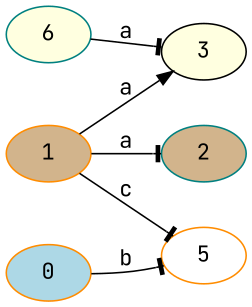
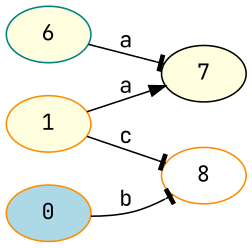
  strict digraph {
    fontname="JetBrains Mono"
    rankdir=LR
    node [color=darkorange fillcolor=tan fontname="JetBrains Mono" style=filled]
    edge [arrowhead=tee fontname="JetBrains Mono"]
-   2 [color=teal]
-   1
-   3 [color=black fillcolor=lightyellow]
-   8 [fillcolor=white label=5]
+   1 [fillcolor=lightyellow]
+   3 [color=black fillcolor=lightyellow label=7]
+   8 [fillcolor=white]
    6 [color=teal fillcolor=lightyellow]
    0 [fillcolor=lightblue]
-   1 -> 2 [label=a]
    1 -> 3 [arrowhead=normal label=a]
    1 -> 8 [label=c]
    6 -> 3 [label=a]
    0 -> 8 [label=b]
  }
